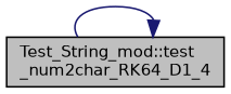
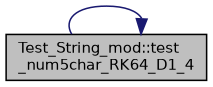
  digraph {
    rankdir=LR
-   n1 [color=black fillcolor=grey75 fontcolor=black fontname=Helvetica fontsize=10 height=0.2 label="Test_String_mod::test\l_num2char_RK64_D1_4" shape=record style=filled width=0.4]
+   n1 [color=black fillcolor=grey75 fontcolor=black fontname=Helvetica fontsize=10 height=0.2 label="Test_String_mod::test\l_num5char_RK64_D1_4" shape=record style=filled width=0.4]
    n1 -> n1 [color=midnightblue fontname=Helvetica fontsize=10 labelfontname=Helvetica labelfontsize=10 style=solid]
  }
